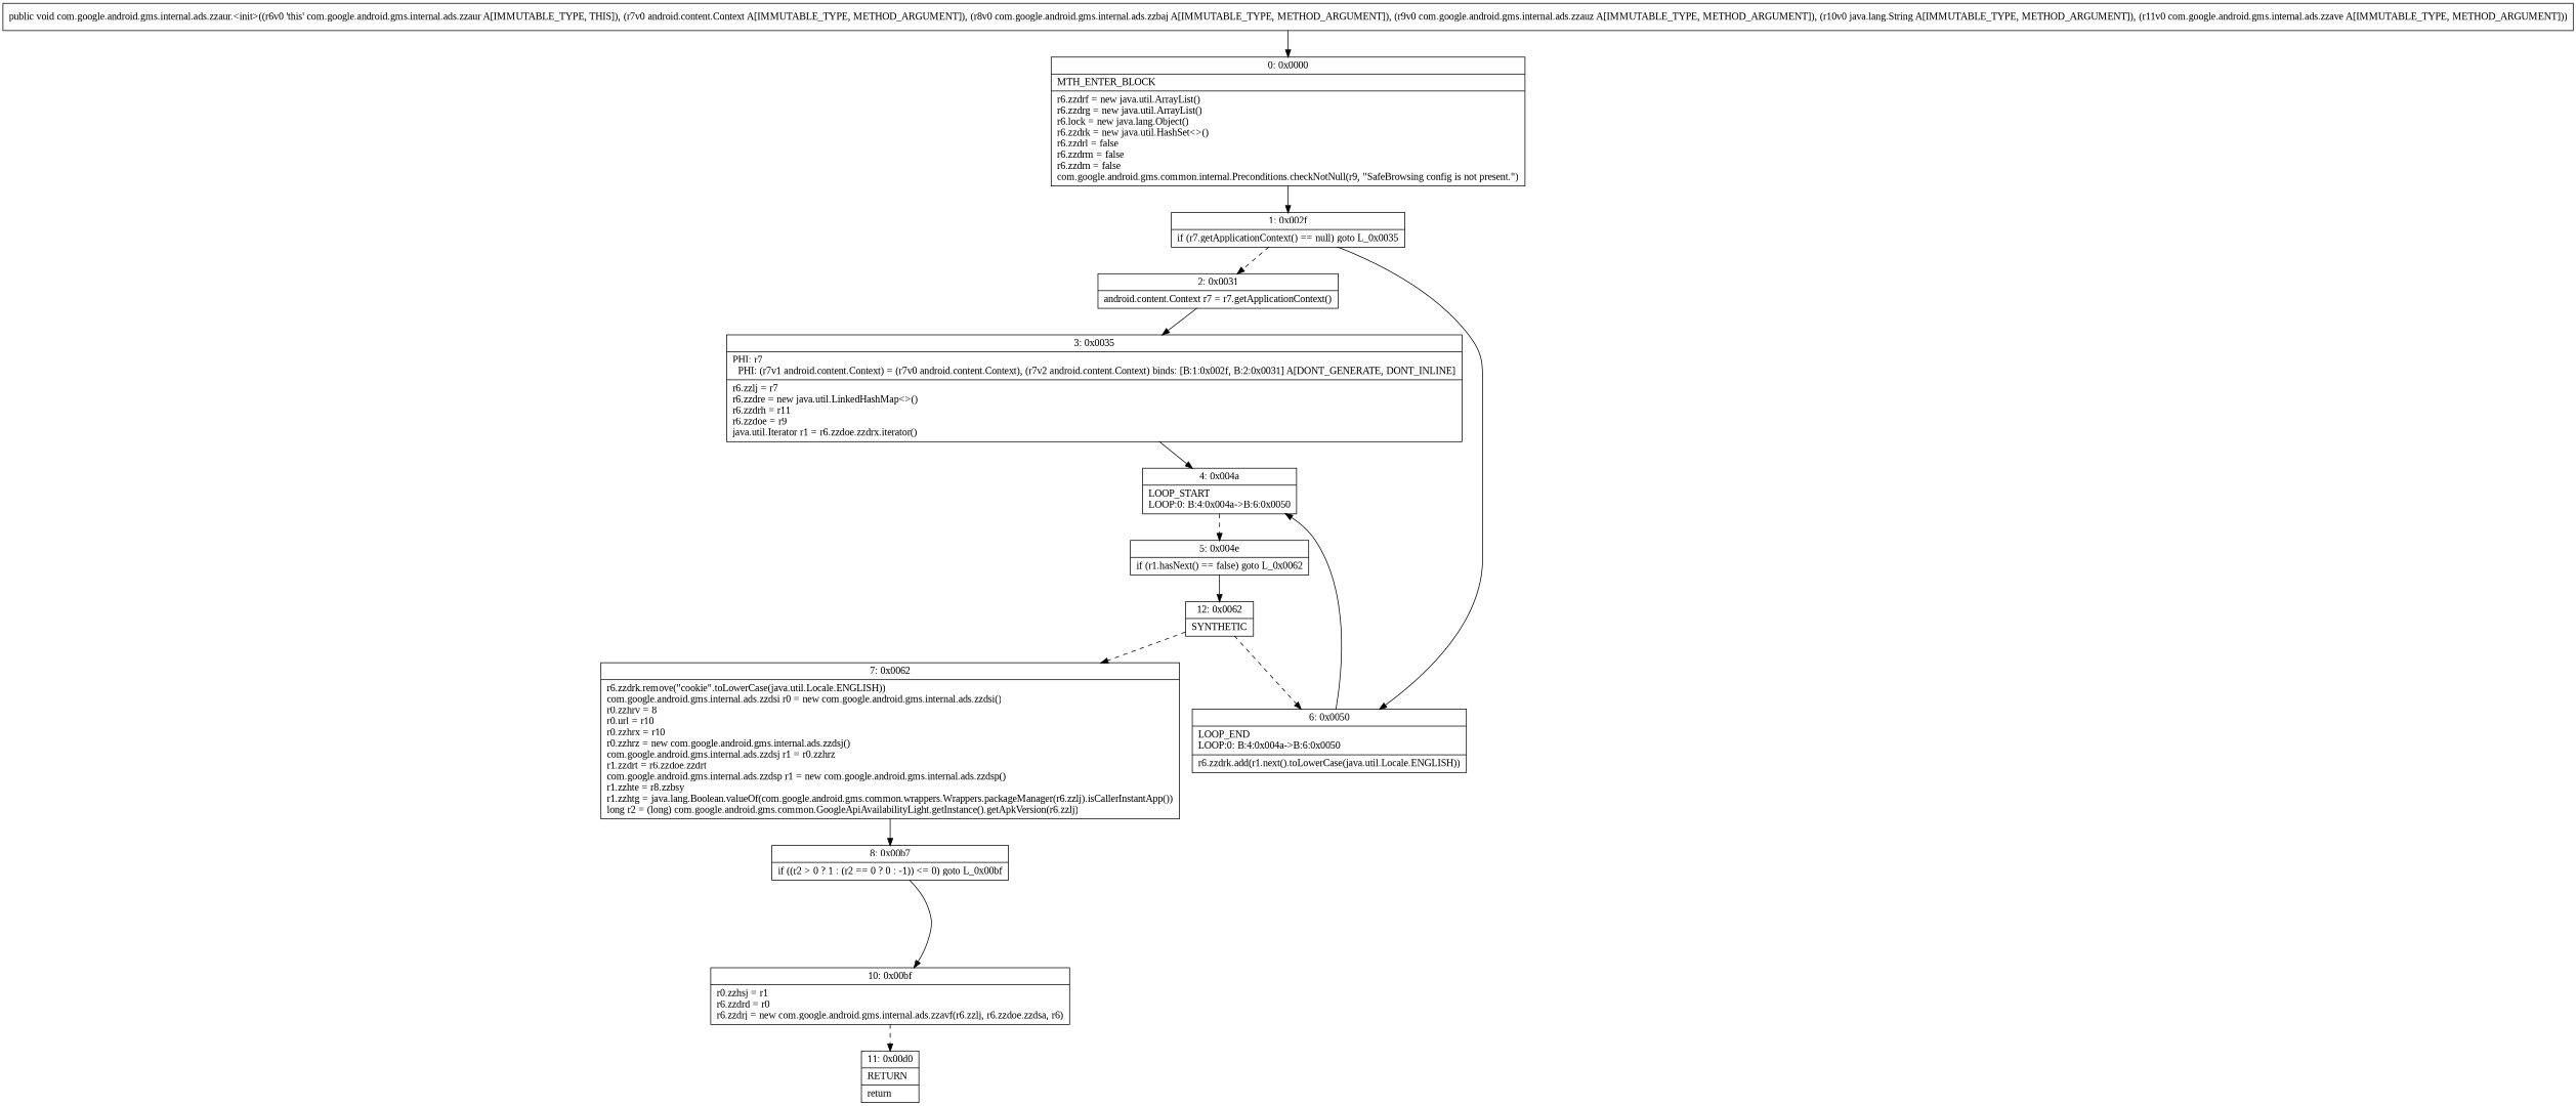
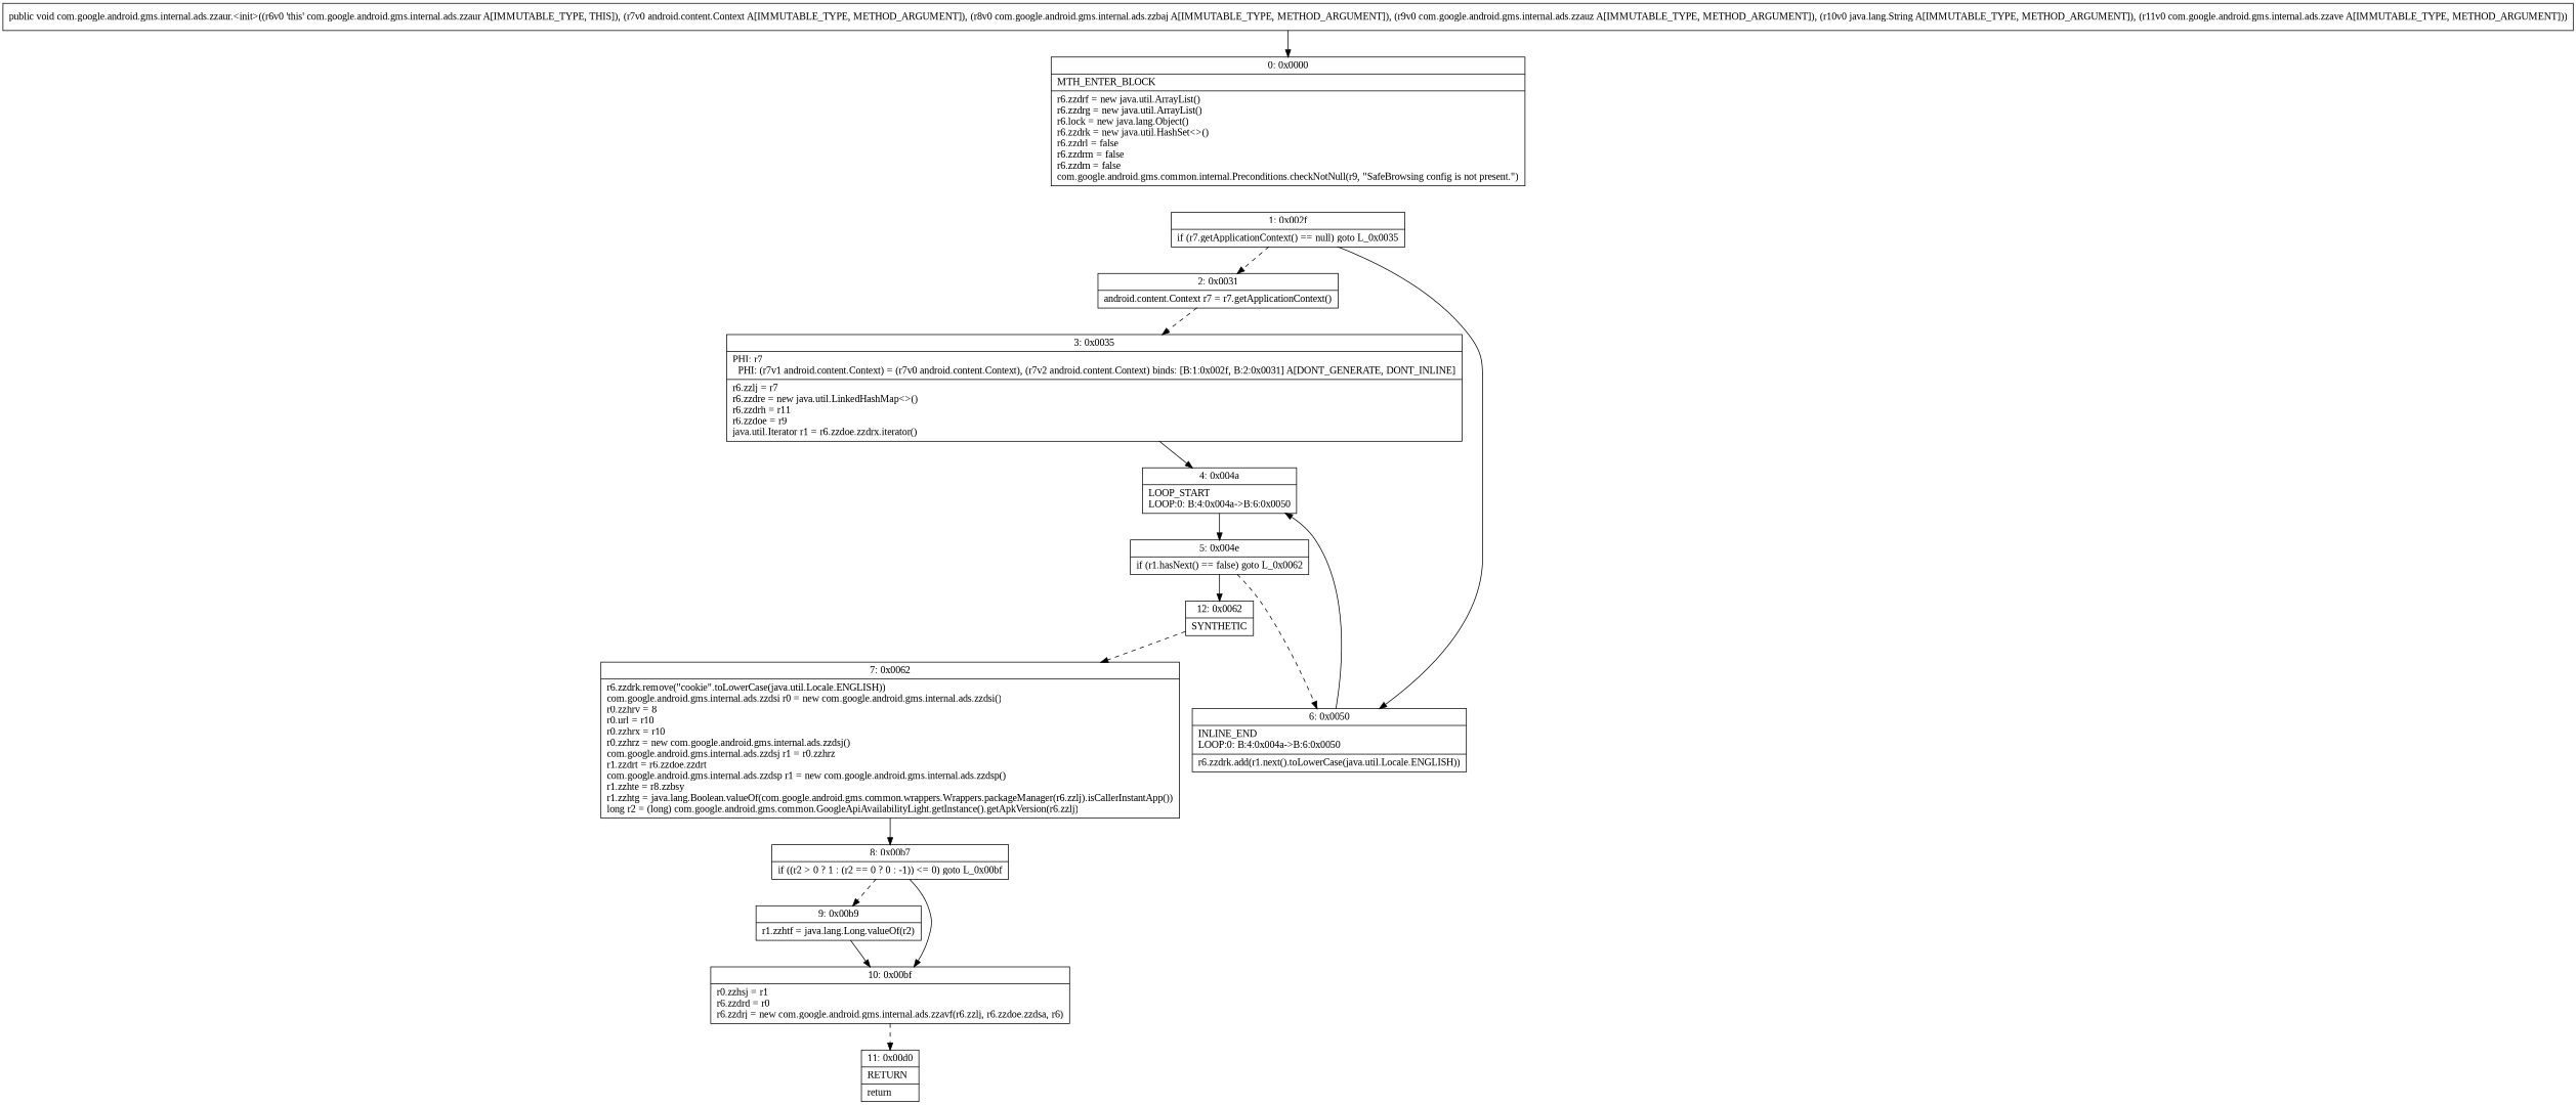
  digraph {
    fontname="Liberation Serif"
    node [fontname="Liberation Serif" shape=record]
    edge [fontname="Liberation Serif"]
    n1 [label="{0\:\ 0x0000|MTH_ENTER_BLOCK\l|r6.zzdrf = new java.util.ArrayList()\lr6.zzdrg = new java.util.ArrayList()\lr6.lock = new java.lang.Object()\lr6.zzdrk = new java.util.HashSet\<\>()\lr6.zzdrl = false\lr6.zzdrm = false\lr6.zzdrn = false\lcom.google.android.gms.common.internal.Preconditions.checkNotNull(r9, \"SafeBrowsing config is not present.\")\l}"]
    n2 [label="{1\:\ 0x002f|if (r7.getApplicationContext() == null) goto L_0x0035\l}"]
    n3 [label="{2\:\ 0x0031|android.content.Context r7 = r7.getApplicationContext()\l}"]
-   n4 [label="{6\:\ 0x0050|LOOP_END\lLOOP:0: B:4:0x004a\-\>B:6:0x0050\l|r6.zzdrk.add(r1.next().toLowerCase(java.util.Locale.ENGLISH))\l}"]
+   n4 [label="{6\:\ 0x0050|INLINE_END\lLOOP:0: B:4:0x004a\-\>B:6:0x0050\l|r6.zzdrk.add(r1.next().toLowerCase(java.util.Locale.ENGLISH))\l}"]
    n5 [label="{3\:\ 0x0035|PHI: r7 \l  PHI: (r7v1 android.content.Context) = (r7v0 android.content.Context), (r7v2 android.content.Context) binds: [B:1:0x002f, B:2:0x0031] A[DONT_GENERATE, DONT_INLINE]\l|r6.zzlj = r7\lr6.zzdre = new java.util.LinkedHashMap\<\>()\lr6.zzdrh = r11\lr6.zzdoe = r9\ljava.util.Iterator r1 = r6.zzdoe.zzdrx.iterator()\l}"]
    n6 [label="{4\:\ 0x004a|LOOP_START\lLOOP:0: B:4:0x004a\-\>B:6:0x0050\l}"]
    n7 [label="{5\:\ 0x004e|if (r1.hasNext() == false) goto L_0x0062\l}"]
    n8 [label="{12\:\ 0x0062|SYNTHETIC\l}"]
    n9 [label="{7\:\ 0x0062|r6.zzdrk.remove(\"cookie\".toLowerCase(java.util.Locale.ENGLISH))\lcom.google.android.gms.internal.ads.zzdsi r0 = new com.google.android.gms.internal.ads.zzdsi()\lr0.zzhrv = 8\lr0.url = r10\lr0.zzhrx = r10\lr0.zzhrz = new com.google.android.gms.internal.ads.zzdsj()\lcom.google.android.gms.internal.ads.zzdsj r1 = r0.zzhrz\lr1.zzdrt = r6.zzdoe.zzdrt\lcom.google.android.gms.internal.ads.zzdsp r1 = new com.google.android.gms.internal.ads.zzdsp()\lr1.zzhte = r8.zzbsy\lr1.zzhtg = java.lang.Boolean.valueOf(com.google.android.gms.common.wrappers.Wrappers.packageManager(r6.zzlj).isCallerInstantApp())\llong r2 = (long) com.google.android.gms.common.GoogleApiAvailabilityLight.getInstance().getApkVersion(r6.zzlj)\l}"]
    n10 [label="{8\:\ 0x00b7|if ((r2 \> 0 ? 1 : (r2 == 0 ? 0 : \-1)) \<= 0) goto L_0x00bf\l}"]
+   n11 [label="{9\:\ 0x00b9|r1.zzhtf = java.lang.Long.valueOf(r2)\l}"]
    n12 [label="{10\:\ 0x00bf|r0.zzhsj = r1\lr6.zzdrd = r0\lr6.zzdrj = new com.google.android.gms.internal.ads.zzavf(r6.zzlj, r6.zzdoe.zzdsa, r6)\l}"]
    n13 [label="{11\:\ 0x00d0|RETURN\l|return\l}"]
    n14 [label="{public void com.google.android.gms.internal.ads.zzaur.\<init\>((r6v0 'this' com.google.android.gms.internal.ads.zzaur A[IMMUTABLE_TYPE, THIS]), (r7v0 android.content.Context A[IMMUTABLE_TYPE, METHOD_ARGUMENT]), (r8v0 com.google.android.gms.internal.ads.zzbaj A[IMMUTABLE_TYPE, METHOD_ARGUMENT]), (r9v0 com.google.android.gms.internal.ads.zzauz A[IMMUTABLE_TYPE, METHOD_ARGUMENT]), (r10v0 java.lang.String A[IMMUTABLE_TYPE, METHOD_ARGUMENT]), (r11v0 com.google.android.gms.internal.ads.zzave A[IMMUTABLE_TYPE, METHOD_ARGUMENT])) }"]
-   n1 -> n2
    n2 -> n3 [style=dashed]
    n2 -> n4
-   n3 -> n5
+   n3 -> n5 [style=dashed]
    n4 -> n6
    n5 -> n6
-   n6 -> n7 [style=dashed]
-   n8 -> n4 [style=dashed]
+   n6 -> n7
+   n7 -> n4 [style=dashed]
    n7 -> n8
    n8 -> n9 [style=dashed]
    n9 -> n10
+   n10 -> n11 [style=dashed]
    n10 -> n12
+   n11 -> n12
    n12 -> n13 [style=dashed]
    n14 -> n1
  }
